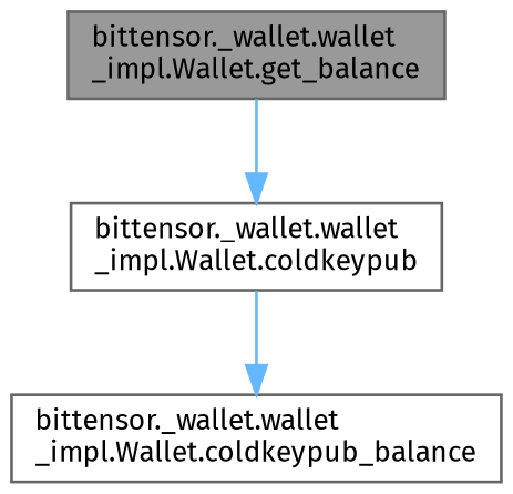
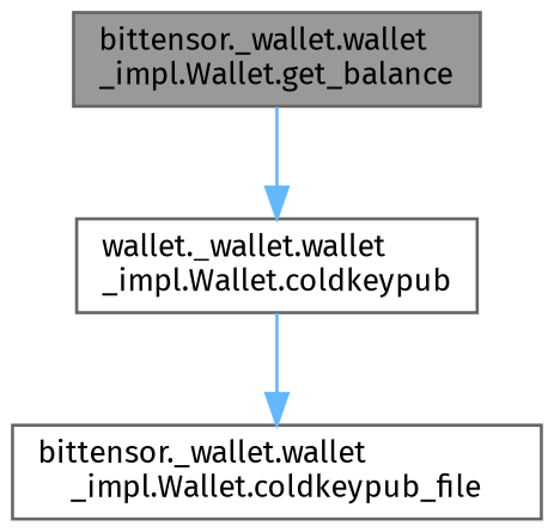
  digraph {
    fontname="Fira Sans"
    rankdir=TB
    node [color=grey40 fillcolor=white fontname="Fira Sans" fontsize=10 shape=box style=filled]
    edge [color=steelblue1 fontname="Fira Sans" fontsize=10 labelfontname=Helvetica labelfontsize=10 style=solid]
    n1 [color=gray40 fillcolor=grey60 fontcolor=black height=0.2 label="bittensor._wallet.wallet\l_impl.Wallet.get_balance" width=0.4]
-   n2 [height=0.2 label="bittensor._wallet.wallet\l_impl.Wallet.coldkeypub" width=0.4]
-   n3 [height=0.2 label="bittensor._wallet.wallet\l_impl.Wallet.coldkeypub_balance" width=0.4]
+   n2 [height=0.2 label="wallet._wallet.wallet\l_impl.Wallet.coldkeypub" width=0.4]
+   n3 [height=0.2 label="bittensor._wallet.wallet\l_impl.Wallet.coldkeypub_file" width=0.4]
    n1 -> n2
    n2 -> n3
  }
